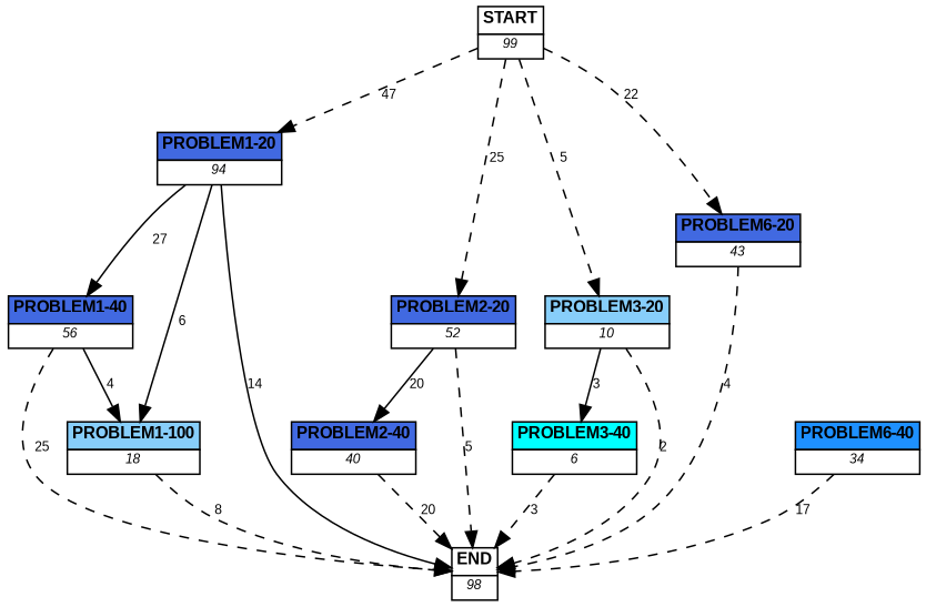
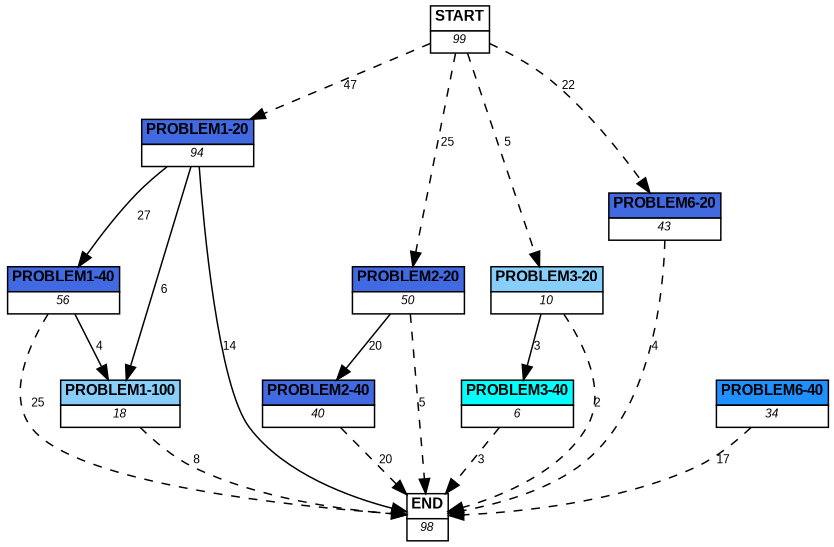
  digraph {
    node [shape=plain]
    edge [fontname=Arial fontsize=8 labelfloat=false style=dashed]
    n1 [label=<<table border="0" cellborder="1" cellspacing="0"><tr><td bgcolor="royalblue"><FONT face="Arial" POINT-SIZE="10"><b>PROBLEM1-20</b></FONT></td></tr><tr><td bgcolor="white"><FONT face="Arial" POINT-SIZE="8"><i>94</i></FONT></td></tr></table>>]
    n2 [label=<<table border="0" cellborder="1" cellspacing="0"><tr><td bgcolor="royalblue"><FONT face="Arial" POINT-SIZE="10"><b>PROBLEM1-40</b></FONT></td></tr><tr><td bgcolor="white"><FONT face="Arial" POINT-SIZE="8"><i>56</i></FONT></td></tr></table>>]
    n3 [label=<<table border="0" cellborder="1" cellspacing="0"><tr><td bgcolor="lightskyblue"><FONT face="Arial" POINT-SIZE="10"><b>PROBLEM1-100</b></FONT></td></tr><tr><td bgcolor="white"><FONT face="Arial" POINT-SIZE="8"><i>18</i></FONT></td></tr></table>>]
    n4 [label=<<table border="0" cellborder="1" cellspacing="0"><tr><td bgcolor="white"><FONT face="Arial" POINT-SIZE="10"><b>END</b></FONT></td></tr><tr><td bgcolor="white"><FONT face="Arial" POINT-SIZE="8"><i>98</i></FONT></td></tr></table>>]
-   n5 [label=<<table border="0" cellborder="1" cellspacing="0"><tr><td bgcolor="royalblue"><FONT face="Arial" POINT-SIZE="10"><b>PROBLEM2-20</b></FONT></td></tr><tr><td bgcolor="white"><FONT face="Arial" POINT-SIZE="8"><i>52</i></FONT></td></tr></table>>]
+   n5 [label=<<table border="0" cellborder="1" cellspacing="0"><tr><td bgcolor="royalblue"><FONT face="Arial" POINT-SIZE="10"><b>PROBLEM2-20</b></FONT></td></tr><tr><td bgcolor="white"><FONT face="Arial" POINT-SIZE="8"><i>50</i></FONT></td></tr></table>>]
    n6 [label=<<table border="0" cellborder="1" cellspacing="0"><tr><td bgcolor="royalblue"><FONT face="Arial" POINT-SIZE="10"><b>PROBLEM2-40</b></FONT></td></tr><tr><td bgcolor="white"><FONT face="Arial" POINT-SIZE="8"><i>40</i></FONT></td></tr></table>>]
    n7 [label=<<table border="0" cellborder="1" cellspacing="0"><tr><td bgcolor="lightskyblue"><FONT face="Arial" POINT-SIZE="10"><b>PROBLEM3-20</b></FONT></td></tr><tr><td bgcolor="white"><FONT face="Arial" POINT-SIZE="8"><i>10</i></FONT></td></tr></table>>]
    n8 [label=<<table border="0" cellborder="1" cellspacing="0"><tr><td bgcolor="aqua"><FONT face="Arial" POINT-SIZE="10"><b>PROBLEM3-40</b></FONT></td></tr><tr><td bgcolor="white"><FONT face="Arial" POINT-SIZE="8"><i>6</i></FONT></td></tr></table>>]
    n9 [label=<<table border="0" cellborder="1" cellspacing="0"><tr><td bgcolor="royalblue"><FONT face="Arial" POINT-SIZE="10"><b>PROBLEM6-20</b></FONT></td></tr><tr><td bgcolor="white"><FONT face="Arial" POINT-SIZE="8"><i>43</i></FONT></td></tr></table>>]
    n10 [label=<<table border="0" cellborder="1" cellspacing="0"><tr><td bgcolor="dodgerblue"><FONT face="Arial" POINT-SIZE="10"><b>PROBLEM6-40</b></FONT></td></tr><tr><td bgcolor="white"><FONT face="Arial" POINT-SIZE="8"><i>34</i></FONT></td></tr></table>>]
    n11 [label=<<table border="0" cellborder="1" cellspacing="0"><tr><td bgcolor="white"><FONT face="Arial" POINT-SIZE="10"><b>START</b></FONT></td></tr><tr><td bgcolor="white"><FONT face="Arial" POINT-SIZE="8"><i>99</i></FONT></td></tr></table>>]
    n1 -> n2 [label=27 style=""]
    n1 -> n3 [label=6 style=""]
    n1 -> n4 [label=14 style=solid]
    n2 -> n3 [label=4 style=""]
    n2 -> n4 [label=25]
    n3 -> n4 [label=8]
    n5 -> n4 [label=5]
    n5 -> n6 [label=20 style=""]
    n6 -> n4 [label=20]
    n7 -> n4 [label=2]
    n7 -> n8 [label=3 style=""]
    n8 -> n4 [label=3]
    n9 -> n4 [label=4]
    n10 -> n4 [label=17]
    n11 -> n1 [label=47]
    n11 -> n5 [label=25]
    n11 -> n7 [label=5]
    n11 -> n9 [label=22]
  }
